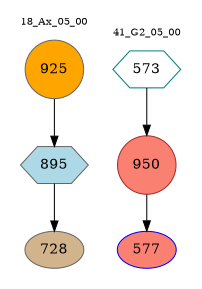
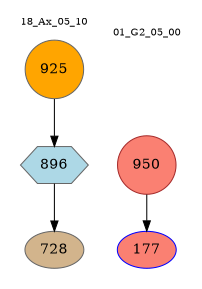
  digraph {
    node [color=gray40 fillcolor=salmon shape=circle style=filled]
    edge [color=black]
    n1 [fillcolor=orange label=925]
-   n2 [fillcolor=lightblue label=895 shape=hexagon]
+   n2 [fillcolor=lightblue label=896 shape=hexagon]
    n3 [fillcolor=tan label=728 shape=ellipse]
-   n4 [color=teal fillcolor=white label=573 shape=hexagon]
    n5 [color=brown label=950]
-   n6 [color=blue label=577 shape=ellipse]
+   n6 [color=blue label=177 shape=ellipse]
    subgraph cluster_1 {
      color=white
      fontsize=10
-     label="18_Ax_05_00"
+     label="18_Ax_05_10"
      n1
      n2
      n3
    }
    subgraph cluster_2 {
      color=white
      fontsize=10
-     label="41_G2_05_00"
-     n4
+     label="01_G2_05_00"
      n5
      n6
    }
    n1 -> n2
    n2 -> n3
-   n4 -> n5
    n5 -> n6
  }
